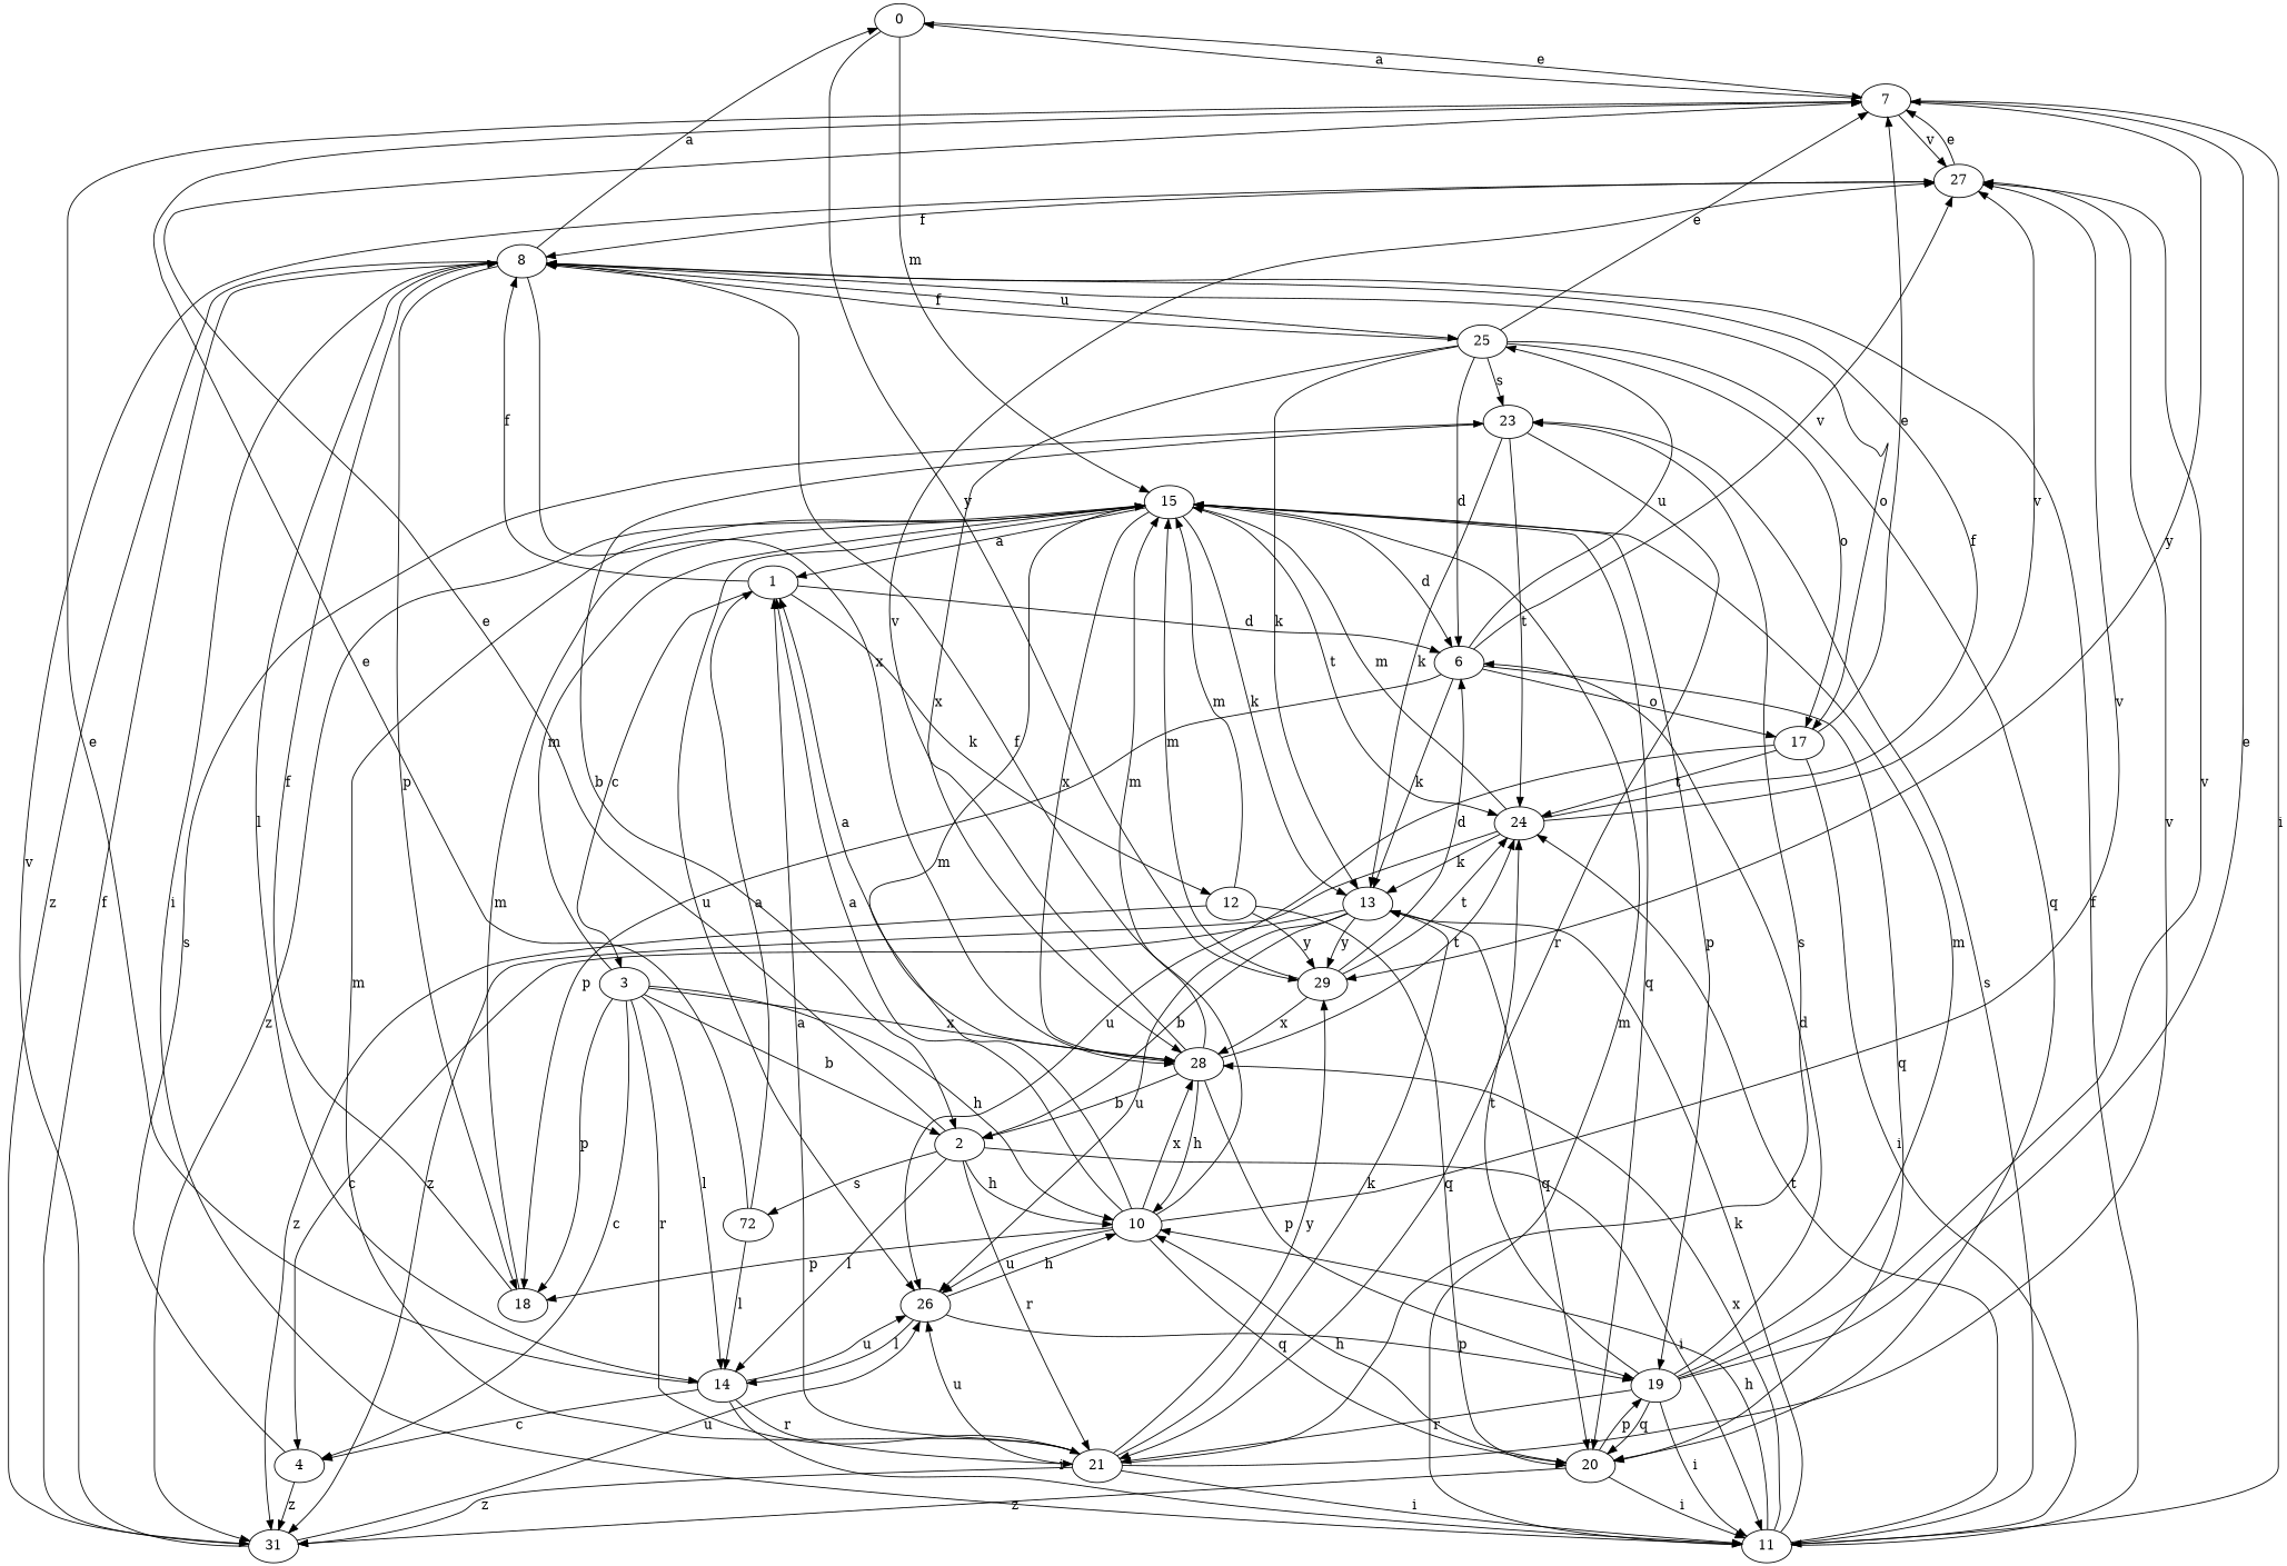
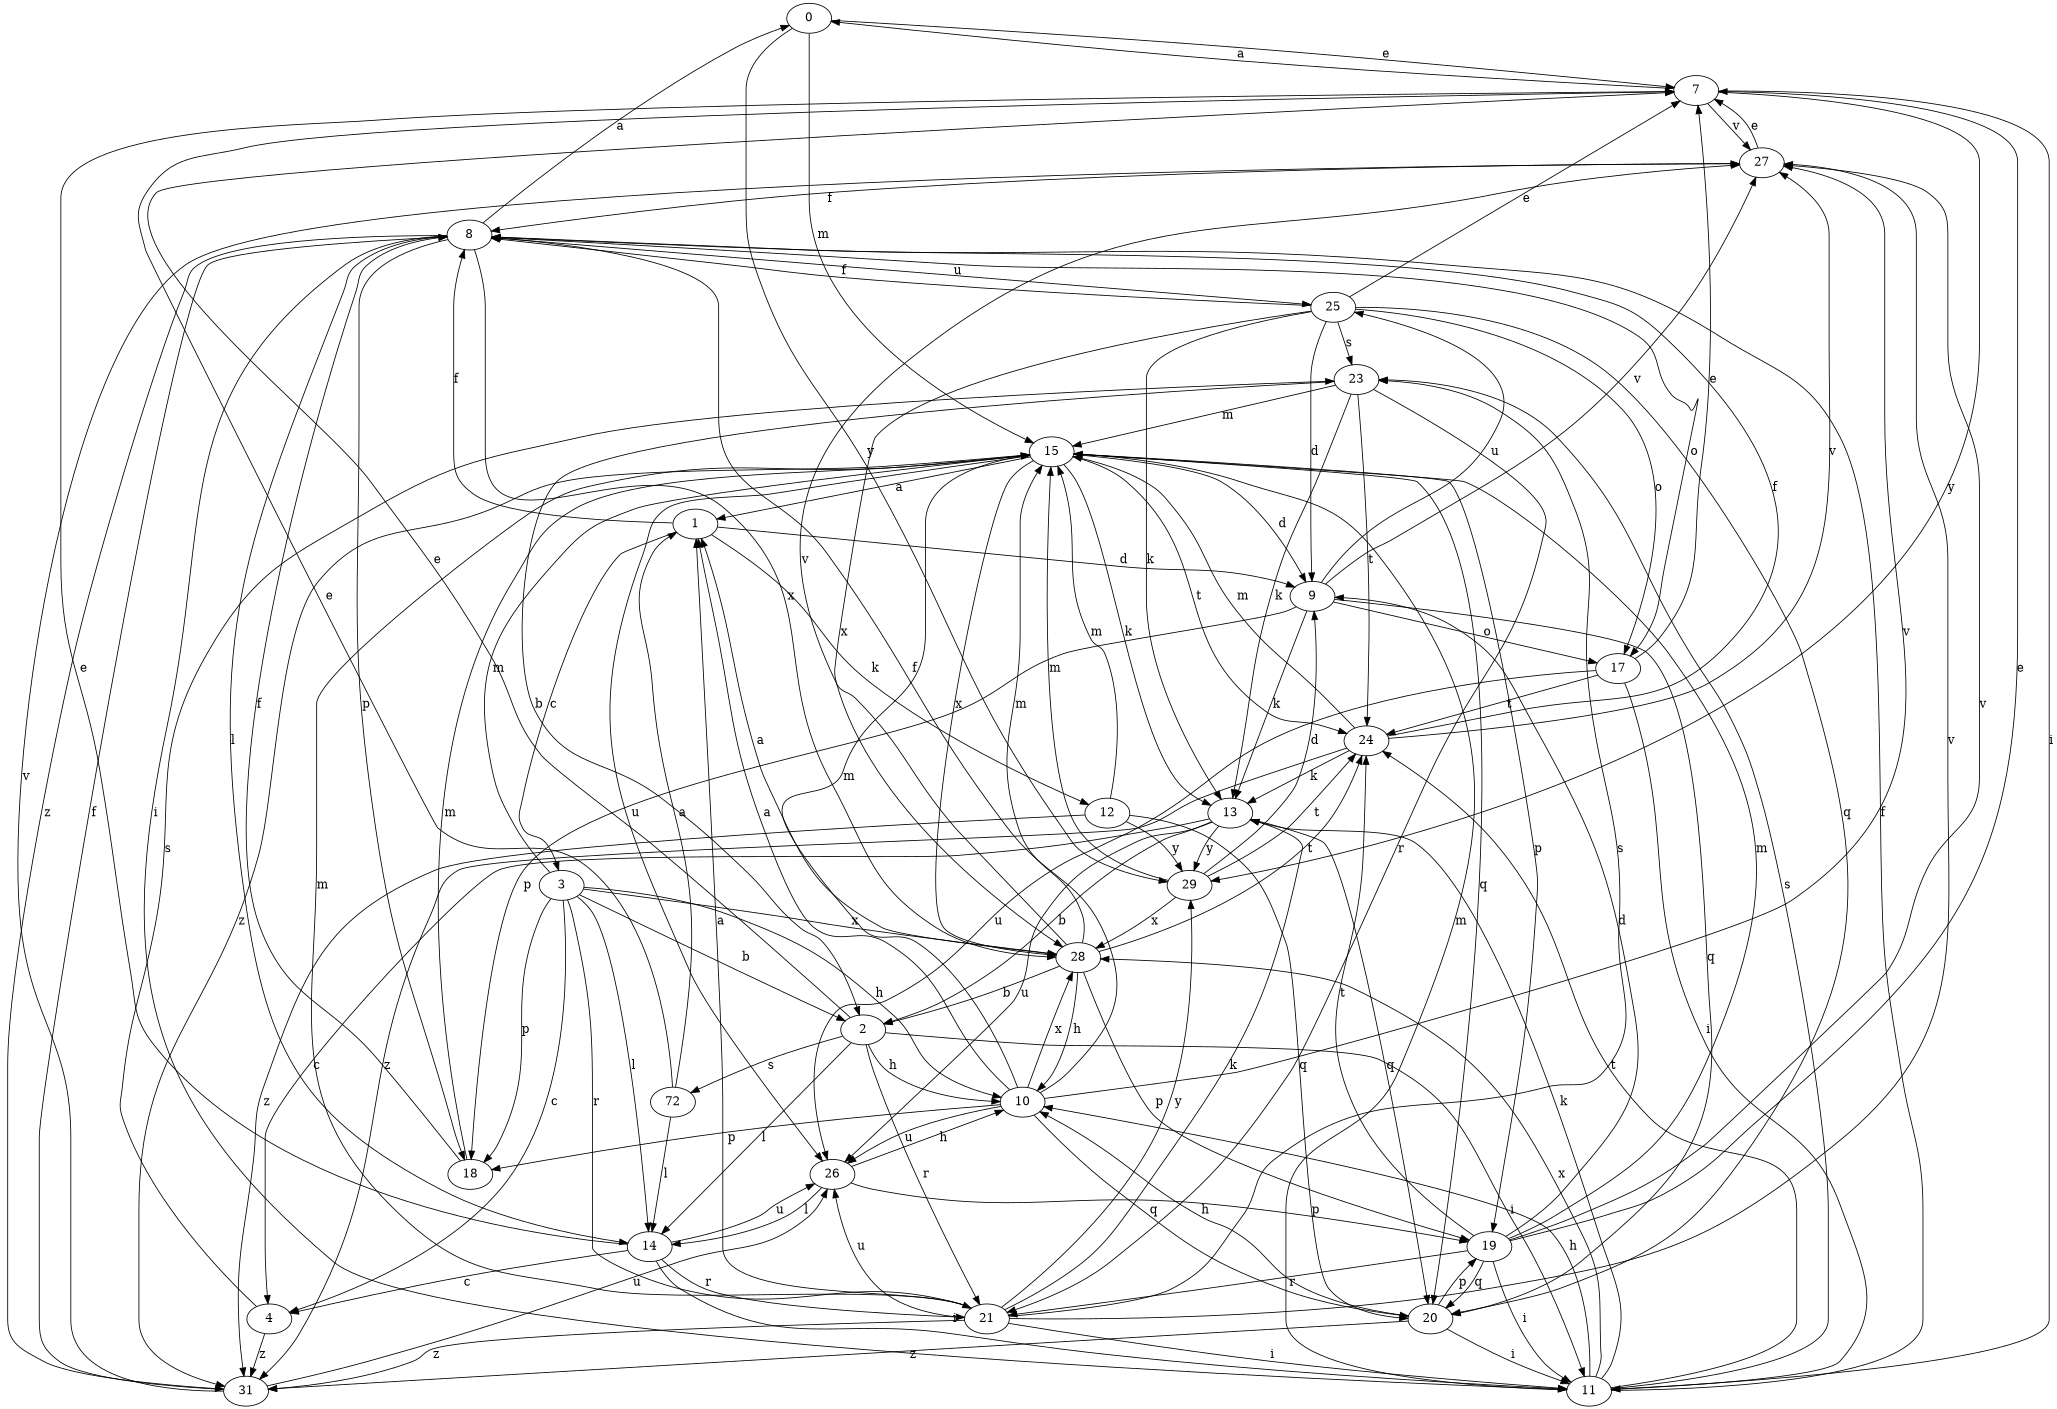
  strict digraph {
    0
    7
    15
    29
    11
    27
    1
-   6
+   6 [label=9]
    28
    31
    13
    20
    26
    24
    19
    3
    8
    12
    2
    10
    14
    21
    4
    18
    17
    25
    n27 [label=72]
    23
    0 -> 7 [label=e]
    0 -> 15 [label=m]
    0 -> 29 [label=y]
    7 -> 0 [label=a]
    7 -> 29 [label=y]
    7 -> 11 [label=i]
    7 -> 27 [label=v]
    15 -> 1 [label=a]
    15 -> 6 [label=d]
    15 -> 28 [label=x]
    15 -> 31 [label=z]
    15 -> 13 [label=k]
    15 -> 20 [label=q]
    15 -> 26 [label=u]
    15 -> 24 [label=t]
    15 -> 19 [label=p]
    29 -> 15 [label=m]
    29 -> 6 [label=d]
    29 -> 28 [label=x]
    29 -> 24 [label=t]
    11 -> 15 [label=m]
    11 -> 28 [label=x]
    11 -> 13 [label=k]
    11 -> 24 [label=t]
    11 -> 8 [label=f]
    11 -> 10 [label=h]
    11 -> 23 [label=s]
    27 -> 7 [label=e]
    27 -> 8 [label=f]
    1 -> 6 [label=d]
    1 -> 3 [label=c]
    1 -> 8 [label=f]
    1 -> 12 [label=k]
    6 -> 27 [label=v]
    6 -> 13 [label=k]
    6 -> 20 [label=q]
    6 -> 18 [label=p]
    6 -> 17 [label=o]
    6 -> 25 [label=u]
    28 -> 15 [label=m]
    28 -> 27 [label=v]
    28 -> 1 [label=a]
    28 -> 24 [label=t]
    28 -> 19 [label=p]
    28 -> 2 [label=b]
    28 -> 10 [label=h]
    31 -> 27 [label=v]
    31 -> 26 [label=u]
    31 -> 8 [label=f]
    13 -> 29 [label=y]
    13 -> 20 [label=q]
    13 -> 26 [label=u]
    13 -> 2 [label=b]
    13 -> 4 [label=c]
    20 -> 11 [label=i]
    20 -> 31 [label=z]
    20 -> 19 [label=p]
    20 -> 10 [label=h]
    26 -> 19 [label=p]
    26 -> 10 [label=h]
    26 -> 14 [label=l]
    24 -> 15 [label=m]
    24 -> 27 [label=v]
    24 -> 31 [label=z]
    24 -> 13 [label=k]
    24 -> 8 [label=f]
    19 -> 7 [label=e]
    19 -> 15 [label=m]
    19 -> 11 [label=i]
    19 -> 27 [label=v]
    19 -> 6 [label=d]
    19 -> 20 [label=q]
    19 -> 24 [label=t]
    19 -> 21 [label=r]
    3 -> 15 [label=m]
    3 -> 28 [label=x]
    3 -> 2 [label=b]
    3 -> 10 [label=h]
    3 -> 14 [label=l]
    3 -> 21 [label=r]
    3 -> 4 [label=c]
    3 -> 18 [label=p]
    8 -> 0 [label=a]
    8 -> 11 [label=i]
    8 -> 28 [label=x]
    8 -> 31 [label=z]
    8 -> 14 [label=l]
    8 -> 18 [label=p]
    8 -> 17 [label=o]
    8 -> 25 [label=u]
    12 -> 15 [label=m]
    12 -> 29 [label=y]
    12 -> 31 [label=z]
    12 -> 20 [label=q]
    2 -> 7 [label=e]
    2 -> 11 [label=i]
    2 -> 10 [label=h]
    2 -> 14 [label=l]
    2 -> 21 [label=r]
    2 -> n27 [label=s]
    10 -> 15 [label=m]
    10 -> 27 [label=v]
    10 -> 1 [label=a]
    10 -> 28 [label=x]
    10 -> 20 [label=q]
    10 -> 26 [label=u]
    10 -> 8 [label=f]
    10 -> 18 [label=p]
    14 -> 7 [label=e]
    14 -> 11 [label=i]
    14 -> 26 [label=u]
    14 -> 21 [label=r]
    14 -> 4 [label=c]
    21 -> 15 [label=m]
    21 -> 29 [label=y]
    21 -> 11 [label=i]
    21 -> 27 [label=v]
    21 -> 1 [label=a]
    21 -> 31 [label=z]
    21 -> 13 [label=k]
    21 -> 26 [label=u]
    21 -> 23 [label=s]
    4 -> 31 [label=z]
    4 -> 23 [label=s]
    18 -> 15 [label=m]
    18 -> 8 [label=f]
    17 -> 7 [label=e]
    17 -> 11 [label=i]
    17 -> 26 [label=u]
    17 -> 24 [label=t]
    25 -> 7 [label=e]
    25 -> 6 [label=d]
    25 -> 28 [label=x]
    25 -> 13 [label=k]
    25 -> 20 [label=q]
    25 -> 8 [label=f]
    25 -> 17 [label=o]
    25 -> 23 [label=s]
    n27 -> 7 [label=e]
    n27 -> 1 [label=a]
    n27 -> 14 [label=l]
+   23 -> 15 [label=m]
    23 -> 13 [label=k]
    23 -> 24 [label=t]
    23 -> 2 [label=b]
    23 -> 21 [label=r]
  }
